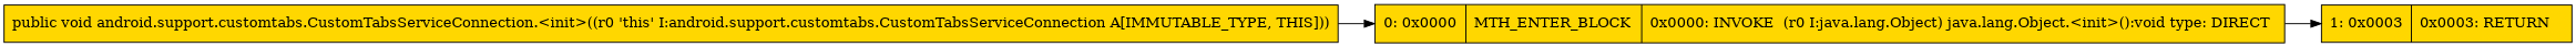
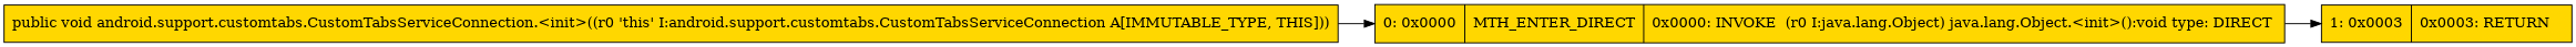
  digraph {
    rankdir=LR
    node [shape=record style=filled fillcolor=gold]
-   n1 [label="{0\:\ 0x0000|MTH_ENTER_BLOCK\l|0x0000: INVOKE  (r0 I:java.lang.Object) java.lang.Object.\<init\>():void type: DIRECT \l}"]
+   n1 [label="{0\:\ 0x0000|MTH_ENTER_DIRECT\l|0x0000: INVOKE  (r0 I:java.lang.Object) java.lang.Object.\<init\>():void type: DIRECT \l}"]
    n2 [label="{1\:\ 0x0003|0x0003: RETURN   \l}"]
    n3 [label="{public void android.support.customtabs.CustomTabsServiceConnection.\<init\>((r0 'this' I:android.support.customtabs.CustomTabsServiceConnection A[IMMUTABLE_TYPE, THIS])) }"]
    n1 -> n2
    n3 -> n1
  }
